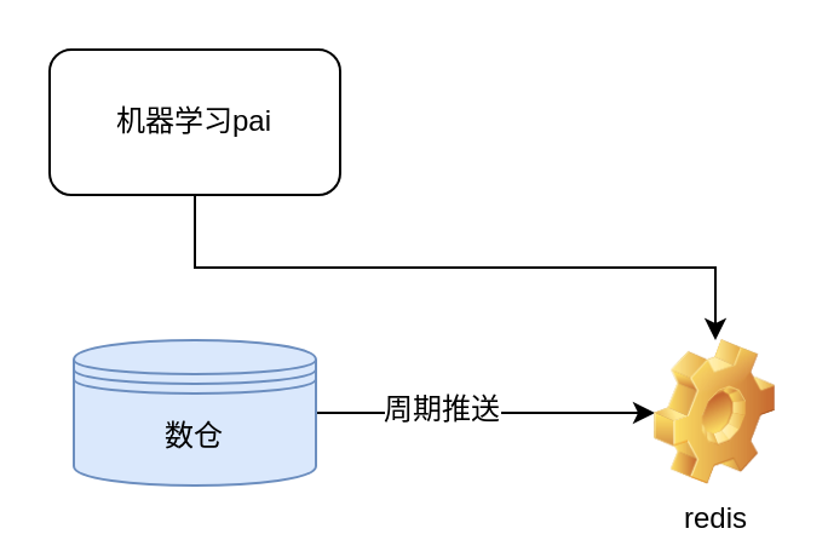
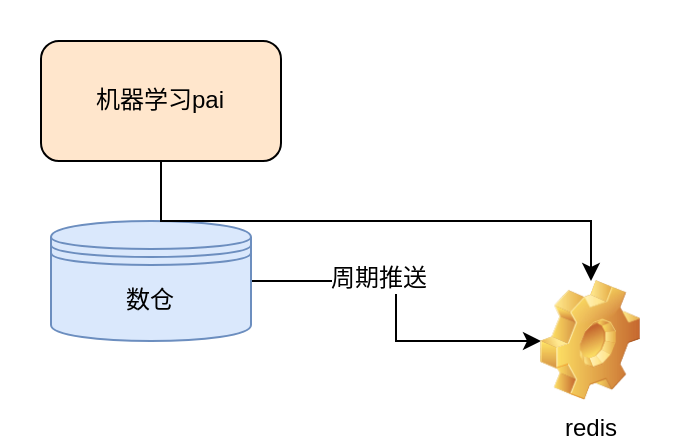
  <mxCell id="0" />
  <mxCell id="1" parent="0" />
  <mxCell id="2" style="edgeStyle=orthogonalEdgeStyle;rounded=0;orthogonalLoop=1;jettySize=auto;html=1;exitX=1;exitY=0.5;exitDx=0;exitDy=0;entryX=0;entryY=0.5;entryDx=0;entryDy=0;" edge="1" parent="1" source="4" target="5"><mxGeometry relative="1" as="geometry" /></mxCell>
  <mxCell id="3" value="周期推送" style="text;html=1;align=center;verticalAlign=middle;resizable=0;points=[];;labelBackgroundColor=#ffffff;" vertex="1" connectable="0" parent="2"><mxGeometry x="-0.277" y="2" relative="1" as="geometry"><mxPoint as="offset" /></mxGeometry></mxCell>
- <mxCell id="4" value="数仓" style="shape=datastore;whiteSpace=wrap;html=1;fillColor=#dae8fc;strokeColor=#6c8ebf;" vertex="1" parent="1"><mxGeometry x="30" y="140" width="100" height="60" as="geometry" /></mxCell>
+ <mxCell id="4" value="数仓" style="shape=datastore;whiteSpace=wrap;html=1;fillColor=#dae8fc;strokeColor=#6c8ebf;" vertex="1" parent="1"><mxGeometry x="25" y="110" width="100" height="60" as="geometry" /></mxCell>
  <mxCell id="5" value="redis" style="shape=image;html=1;verticalLabelPosition=bottom;labelBackgroundColor=#ffffff;verticalAlign=top;imageAspect=0;image=img/clipart/Gear_128x128.png" vertex="1" parent="1"><mxGeometry x="270" y="140" width="50" height="60" as="geometry" /></mxCell>
  <mxCell id="6" style="edgeStyle=orthogonalEdgeStyle;rounded=0;orthogonalLoop=1;jettySize=auto;html=1;exitX=0.5;exitY=1;exitDx=0;exitDy=0;" edge="1" parent="1" source="7" target="5"><mxGeometry relative="1" as="geometry" /></mxCell>
- <mxCell id="7" value="机器学习pai" style="rounded=1;whiteSpace=wrap;html=1;" vertex="1" parent="1"><mxGeometry x="20" y="20" width="120" height="60" as="geometry" /></mxCell>
+ <mxCell id="7" value="机器学习pai" style="rounded=1;whiteSpace=wrap;html=1;fillColor=#ffe6cc;" vertex="1" parent="1"><mxGeometry x="20" y="20" width="120" height="60" as="geometry" /></mxCell>
